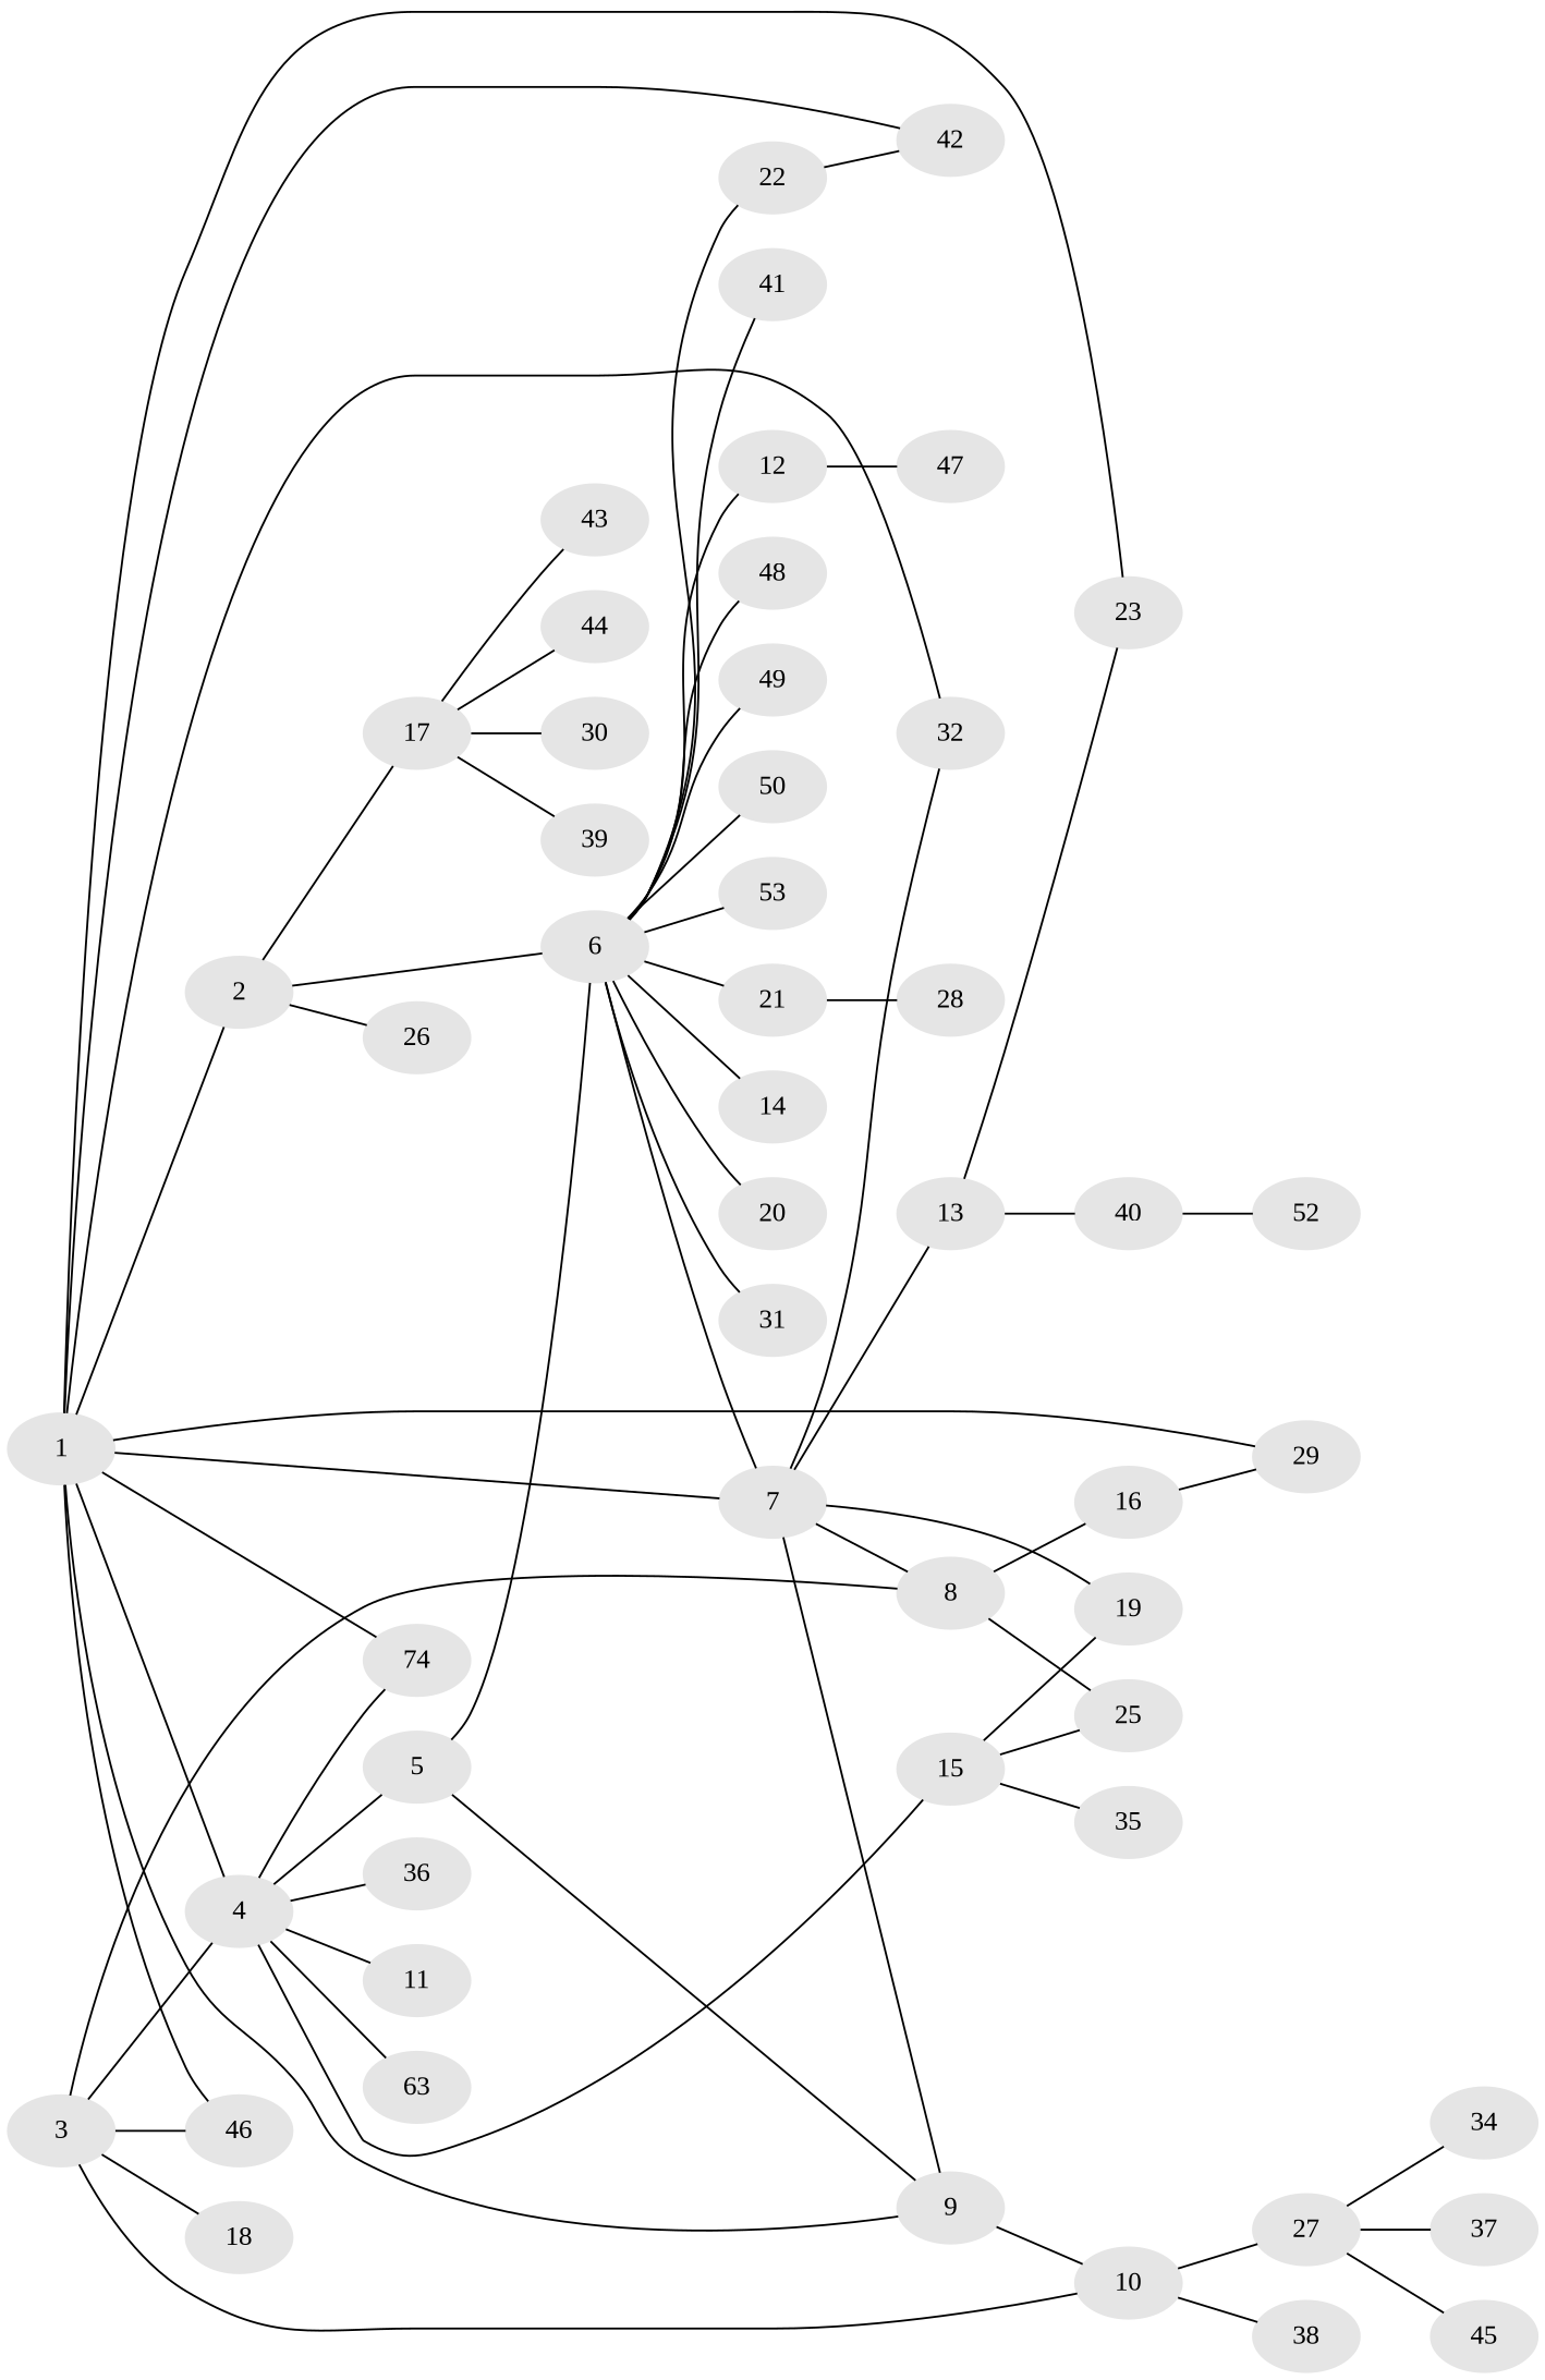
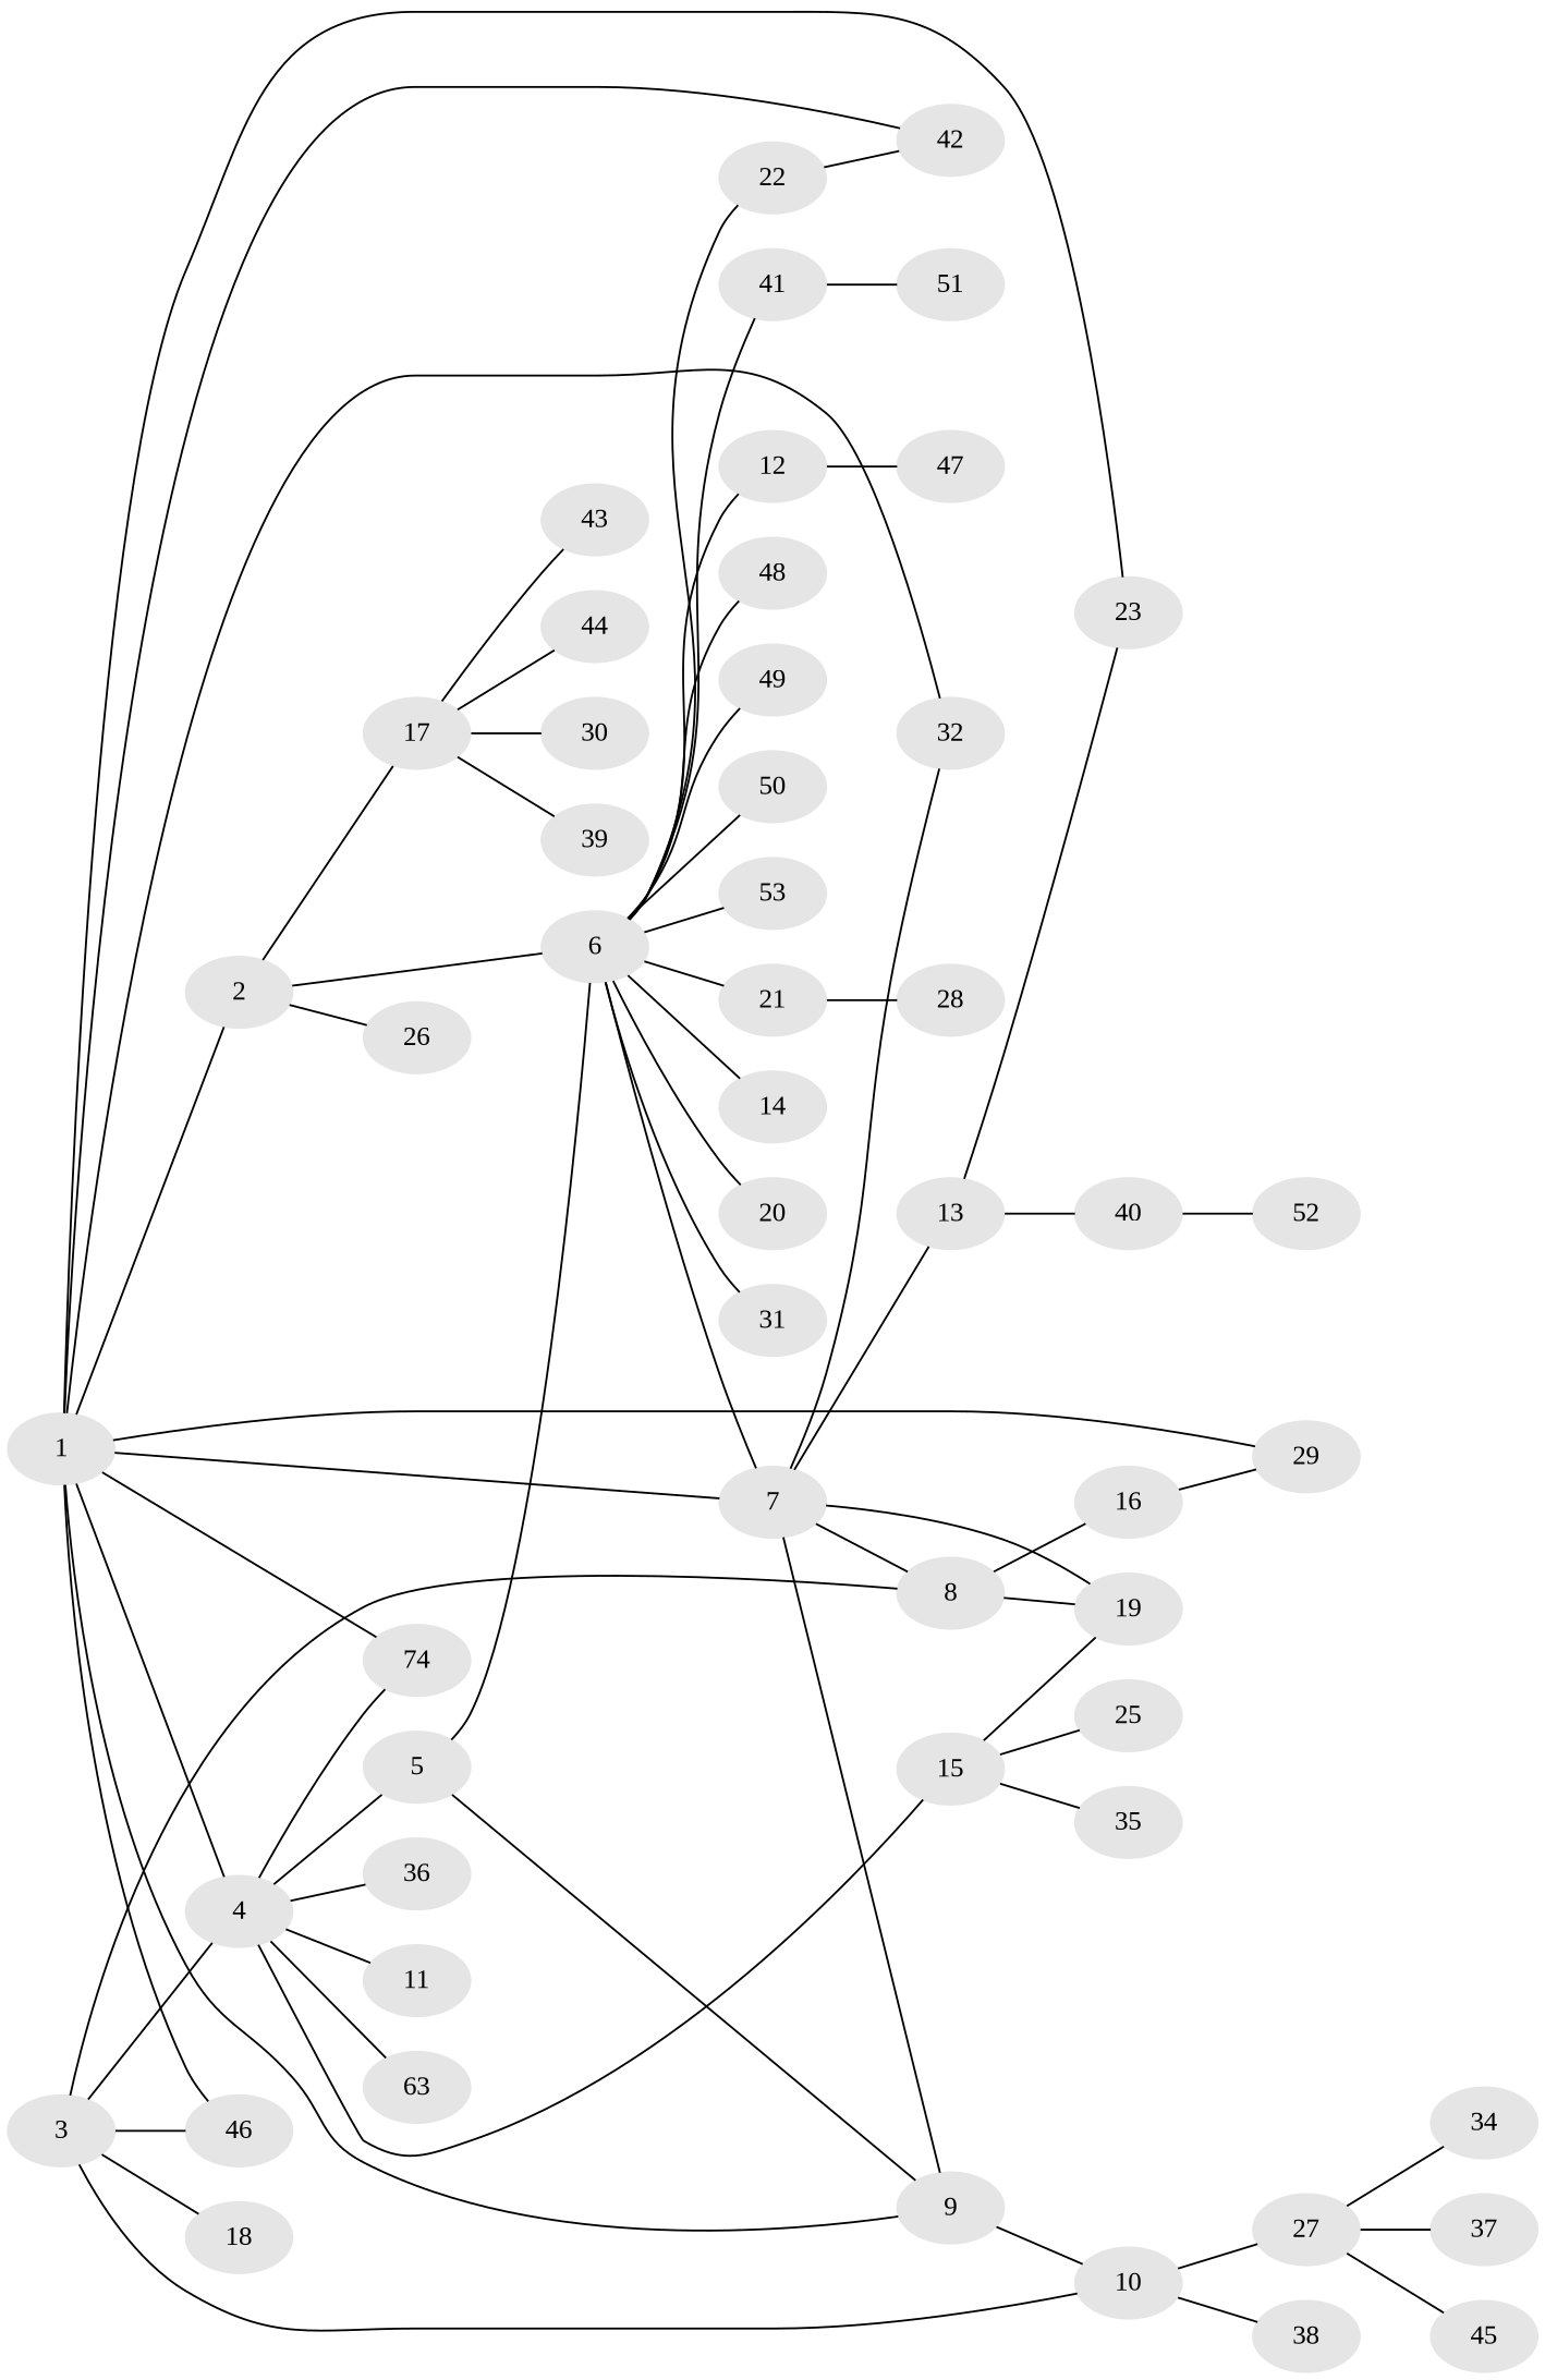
  graph {
    fontname="Liberation Serif"
    rankdir=LR
    node [color=gray90 fontname="Liberation Serif" style=filled]
    edge [fontname="Liberation Serif"]
    1
    2
    4
    7
    9
    23
    n7 [label=74]
    29
    32
    42
    46
    6
    17
    26
    5
    11
    15
    n18 [label=63]
    36
    8
    13
    19
    10
    12
    14
    20
    21
    22
    31
    41
    48
    49
    50
    53
    30
    39
    43
    44
    3
    18
    16
    25
    27
    38
    35
    47
    28
+   51
    40
    34
    37
    45
    52
    1 -- 2
    1 -- 4
    1 -- 7
    1 -- 9
    1 -- 23
    1 -- n7
    1 -- 29
    1 -- 32
    1 -- 42
    1 -- 46
    2 -- 6
    2 -- 17
    2 -- 26
    4 -- n7
    4 -- 5
    4 -- 11
    4 -- 15
    4 -- n18
    4 -- 36
    7 -- 9
    7 -- 32
    7 -- 8
    7 -- 13
    7 -- 19
    9 -- 10
    6 -- 7
    6 -- 12
    6 -- 14
    6 -- 20
    6 -- 21
    6 -- 22
    6 -- 31
    6 -- 41
    6 -- 48
    6 -- 49
    6 -- 50
    6 -- 53
    17 -- 30
    17 -- 39
    17 -- 43
    17 -- 44
    5 -- 9
    5 -- 6
    15 -- 19
    15 -- 25
    15 -- 35
    8 -- 16
-   8 -- 25
+   8 -- 19
    13 -- 23
    13 -- 40
    10 -- 27
    10 -- 38
    12 -- 47
    21 -- 28
    22 -- 42
+   41 -- 51
    3 -- 4
    3 -- 46
    3 -- 8
    3 -- 10
    3 -- 18
    16 -- 29
    27 -- 34
    27 -- 37
    27 -- 45
    40 -- 52
  }
